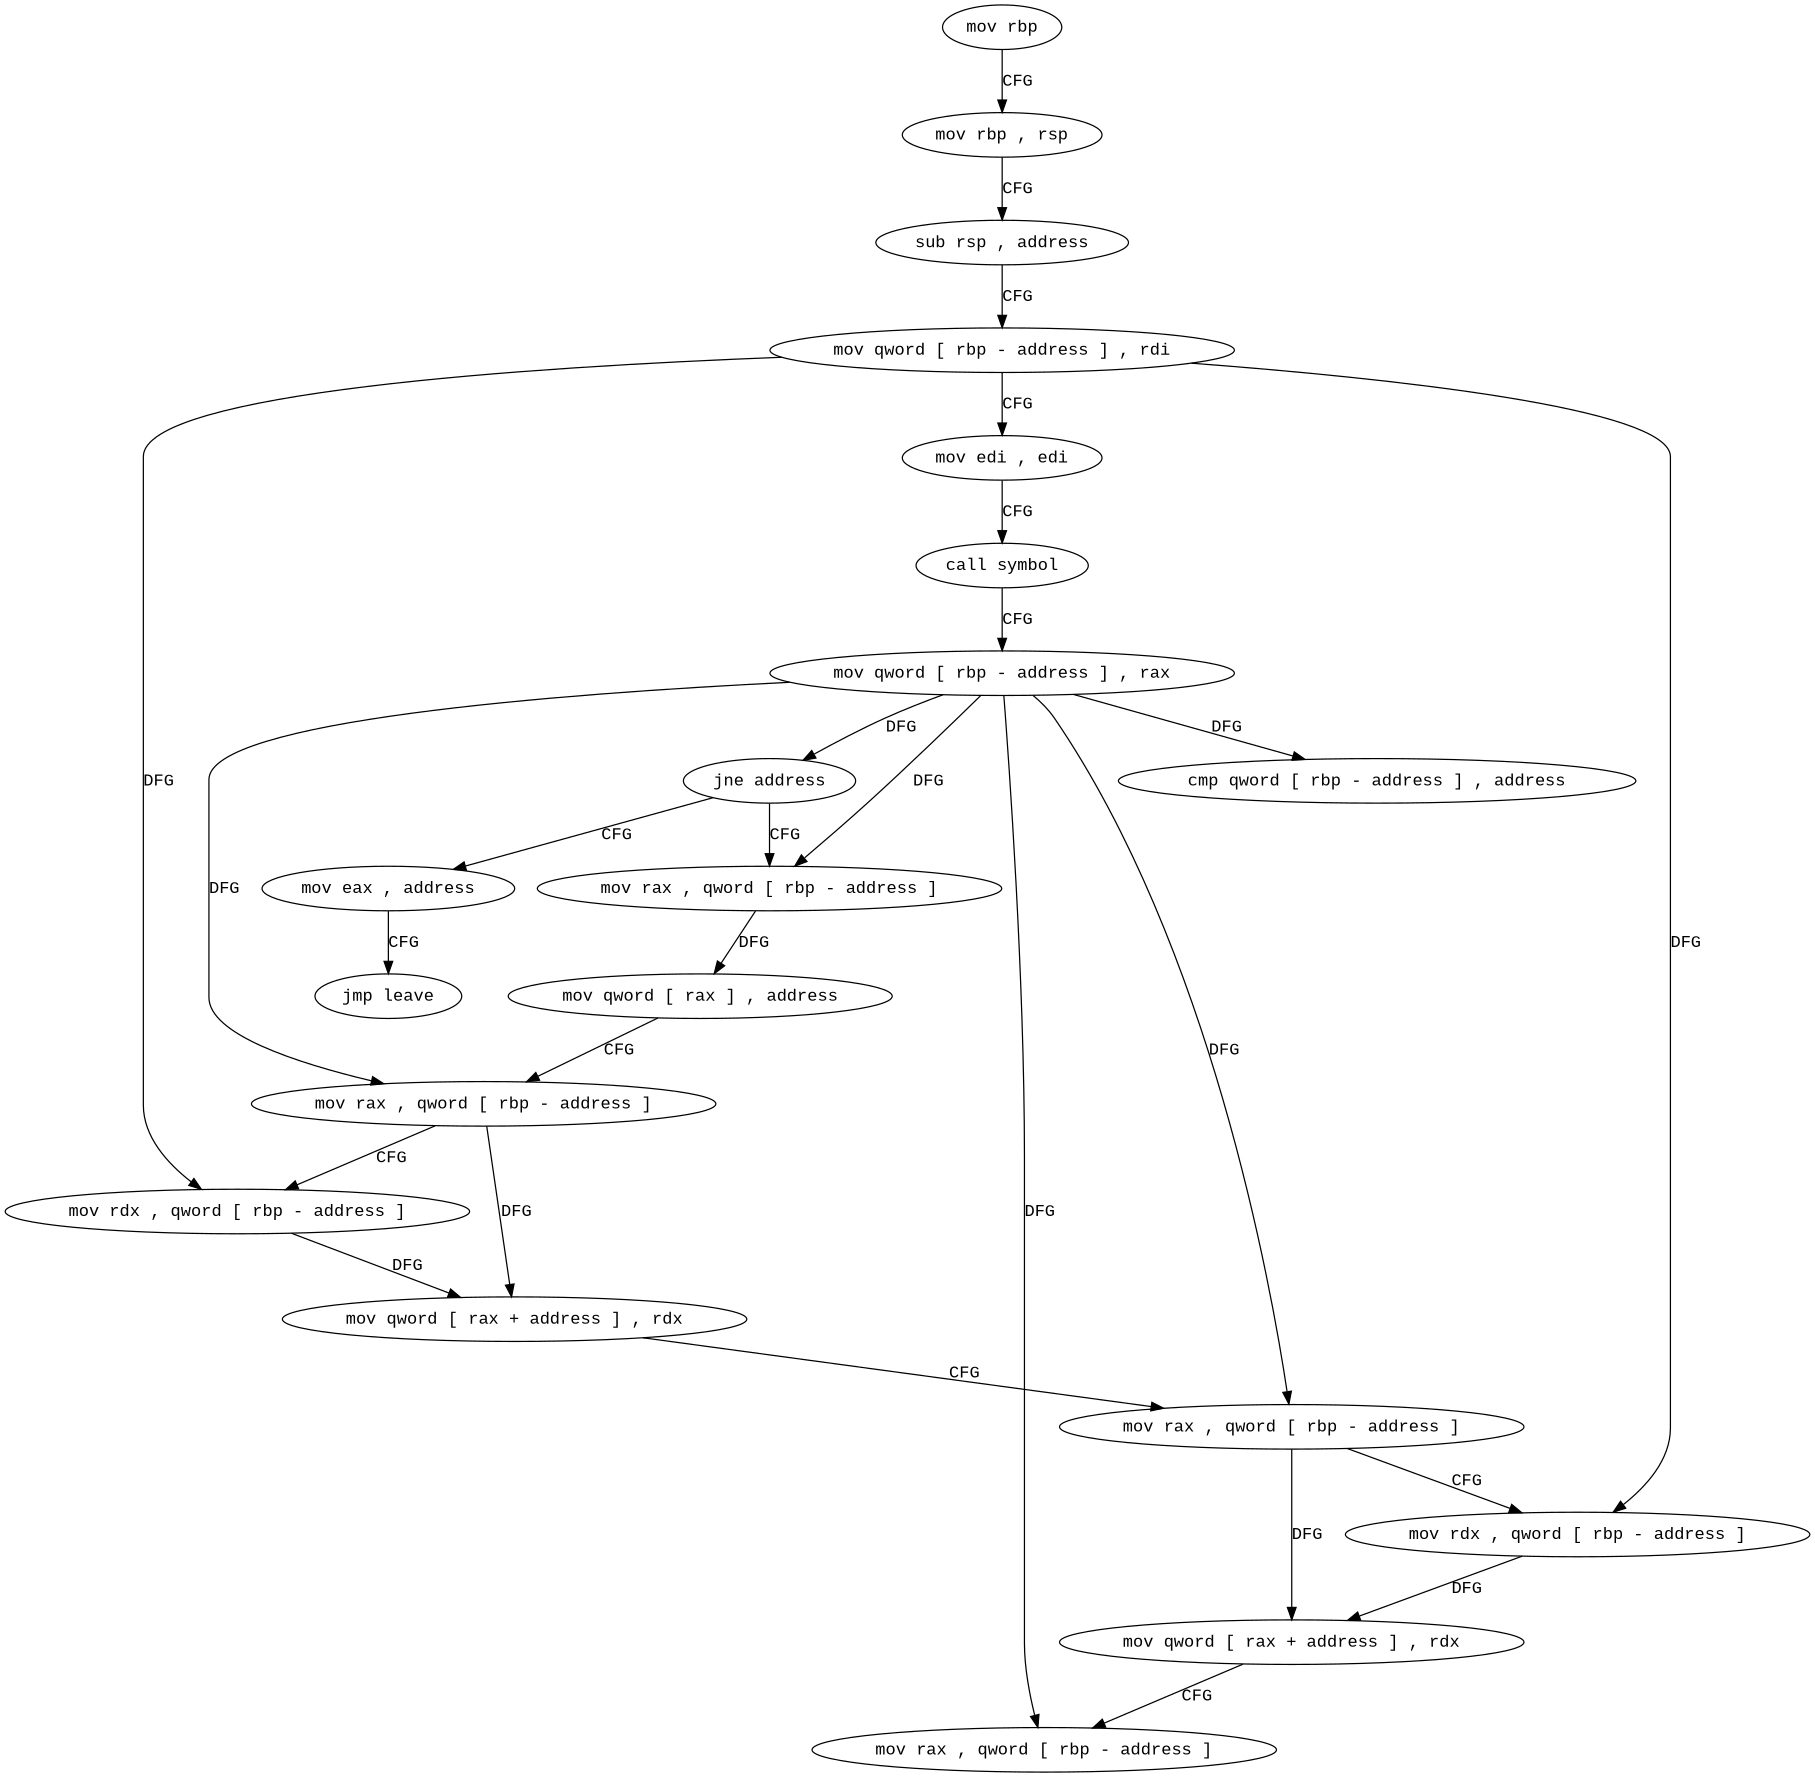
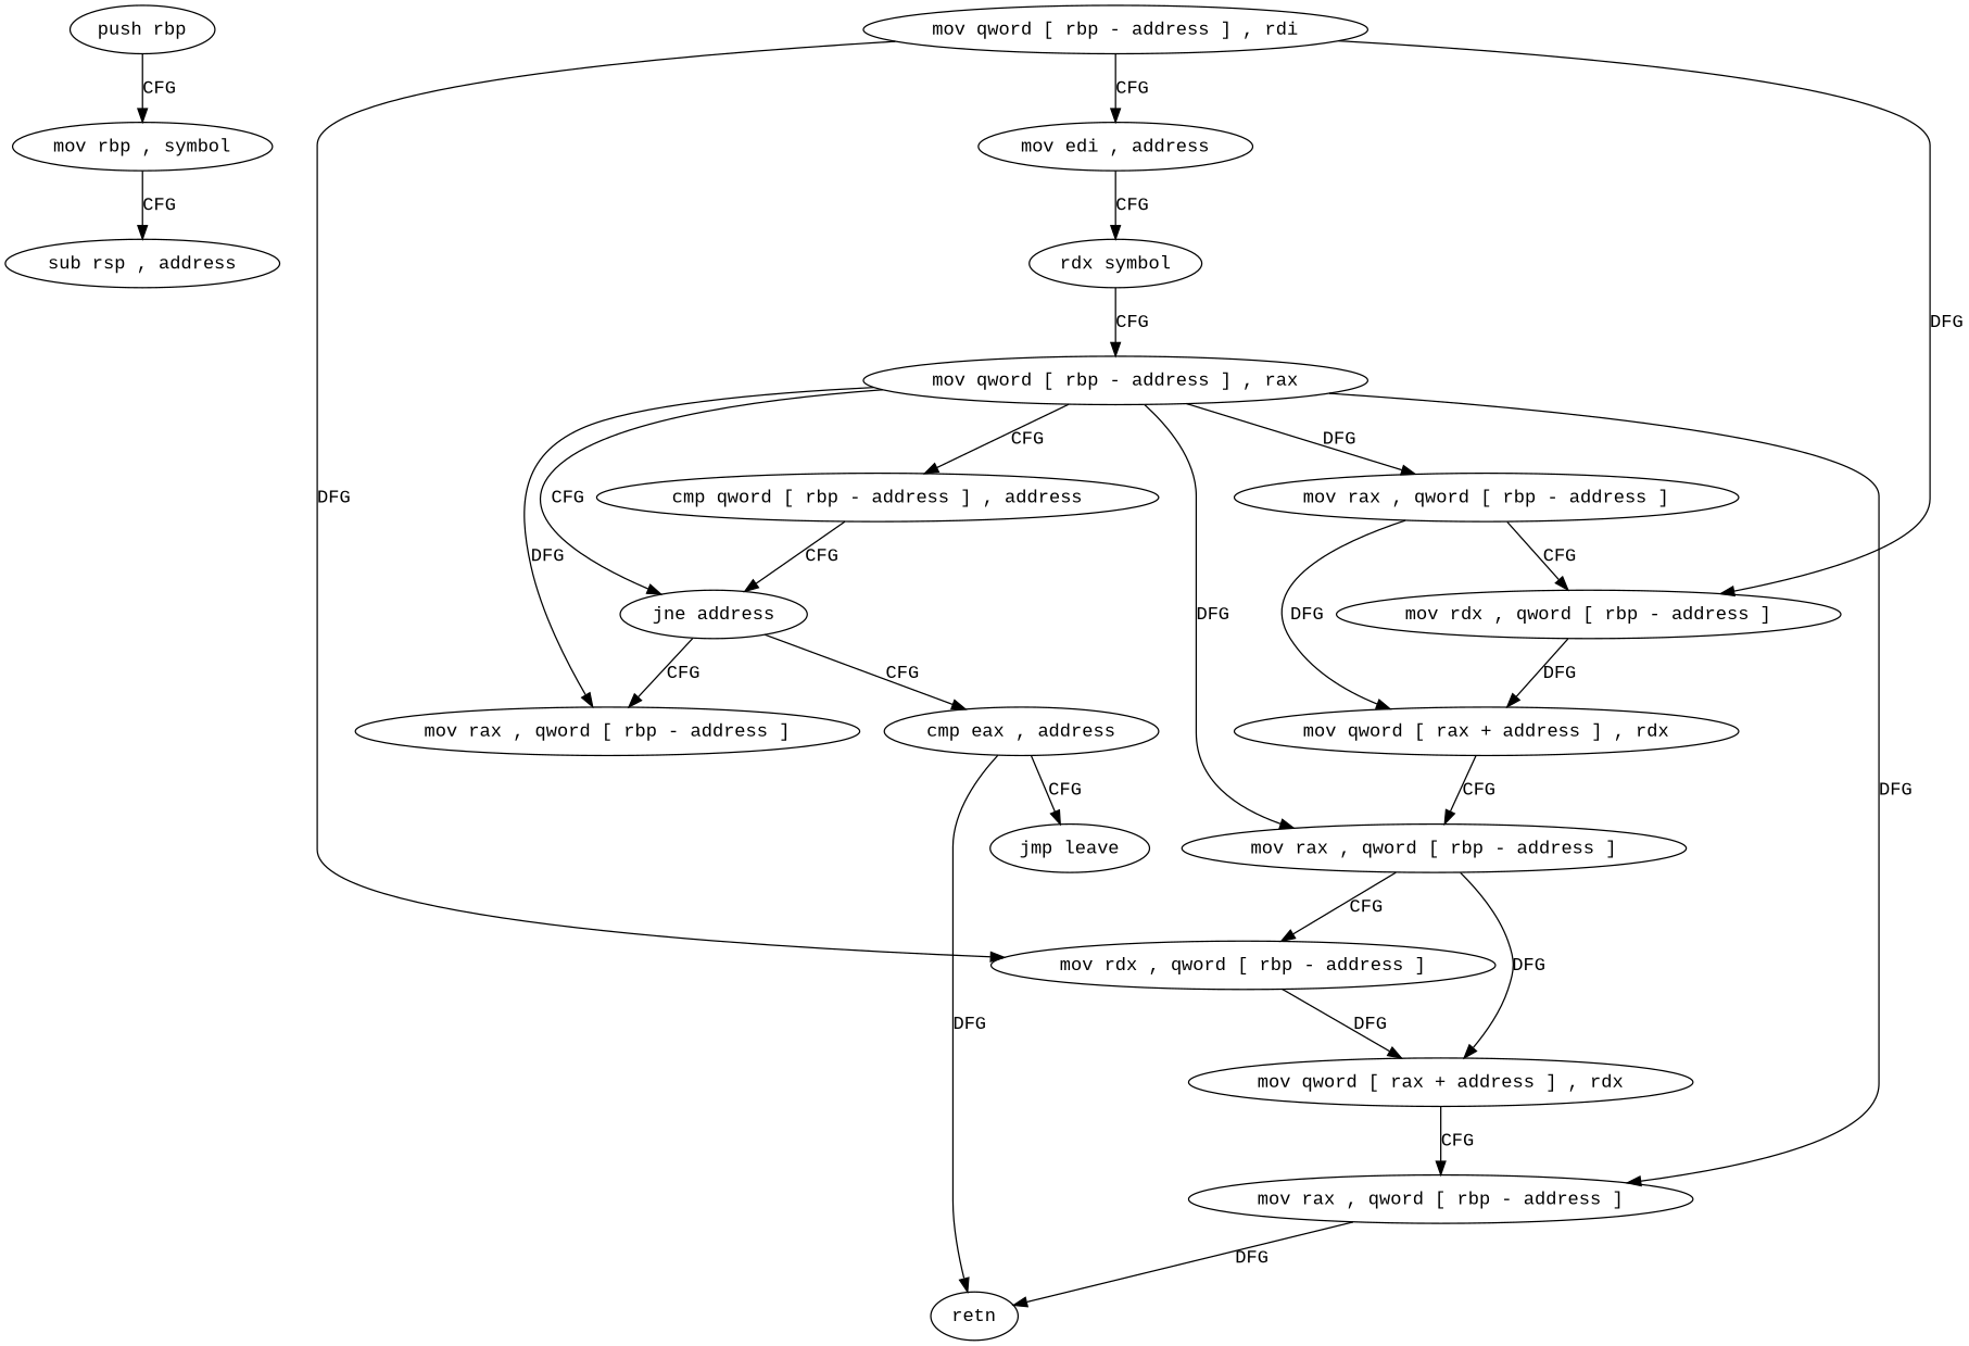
  digraph {
    fontname="Liberation Mono"
    node [fontname="Liberation Mono"]
    edge [fontname="Liberation Mono"]
-   n1 [label="mov rbp"]
-   n2 [label="mov rbp , rsp"]
+   n1 [label="push rbp"]
+   n2 [label="mov rbp , symbol"]
    n3 [label="sub rsp , address"]
    n4 [label="mov qword [ rbp - address ] , rdi"]
-   n5 [label="mov edi , edi"]
+   n5 [label="mov edi , address"]
    n6 [label="mov rdx , qword [ rbp - address ]"]
    n7 [label="mov rdx , qword [ rbp - address ]"]
-   n8 [label="call symbol"]
+   n8 [label="rdx symbol"]
    n9 [label="mov qword [ rax + address ] , rdx"]
    n10 [label="mov qword [ rax + address ] , rdx"]
    n11 [label="mov qword [ rbp - address ] , rax"]
    n12 [label="cmp qword [ rbp - address ] , address"]
    n13 [label="jne address"]
    n14 [label="mov rax , qword [ rbp - address ]"]
    n15 [label="mov rax , qword [ rbp - address ]"]
    n16 [label="mov rax , qword [ rbp - address ]"]
    n17 [label="mov rax , qword [ rbp - address ]"]
-   n18 [label="mov eax , address"]
-   n19 [label="mov qword [ rax ] , address"]
+   n18 [label="cmp eax , address"]
+   n20 [label=retn]
    n21 [label="jmp leave"]
    n1 -> n2 [label=CFG]
    n2 -> n3 [label=CFG]
-   n3 -> n4 [label=CFG]
    n4 -> n5 [label=CFG]
    n4 -> n6 [label=DFG]
    n4 -> n7 [label=DFG]
    n5 -> n8 [label=CFG]
    n6 -> n9 [label=DFG]
    n7 -> n10 [label=DFG]
    n8 -> n11 [label=CFG]
    n9 -> n16 [label=CFG]
    n10 -> n17 [label=CFG]
-   n11 -> n12 [label=DFG]
-   n11 -> n13 [label=DFG]
+   n11 -> n12 [label=CFG]
+   n11 -> n13 [label=CFG]
    n11 -> n14 [label=DFG]
    n11 -> n15 [label=DFG]
    n11 -> n16 [label=DFG]
    n11 -> n17 [label=DFG]
+   n12 -> n13 [label=CFG]
    n13 -> n14 [label=CFG]
    n13 -> n18 [label=CFG]
-   n14 -> n19 [label=DFG]
    n15 -> n6 [label=CFG]
    n15 -> n9 [label=DFG]
    n16 -> n7 [label=CFG]
    n16 -> n10 [label=DFG]
+   n17 -> n20 [label=DFG]
+   n18 -> n20 [label=DFG]
    n18 -> n21 [label=CFG]
-   n19 -> n15 [label=CFG]
  }
